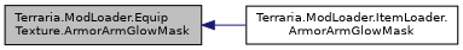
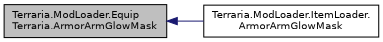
  digraph {
    rankdir=LR
    node [color=black fontname=Helvetica fontsize=10 shape=record style=filled]
-   n1 [fillcolor=grey75 fontcolor=black height=0.2 label="Terraria.ModLoader.Equip\lTexture.ArmorArmGlowMask" width=0.4]
+   n1 [fillcolor=grey75 fontcolor=black height=0.2 label="Terraria.ModLoader.Equip\lTerraria.ArmorArmGlowMask" width=0.4]
    n2 [fillcolor=white height=0.2 label="Terraria.ModLoader.ItemLoader.\lArmorArmGlowMask" width=0.4]
    n1 -> n2 [color=midnightblue dir=back fontname=Helvetica fontsize=10 labelfontname=Helvetica labelfontsize=10 style=solid]
  }
